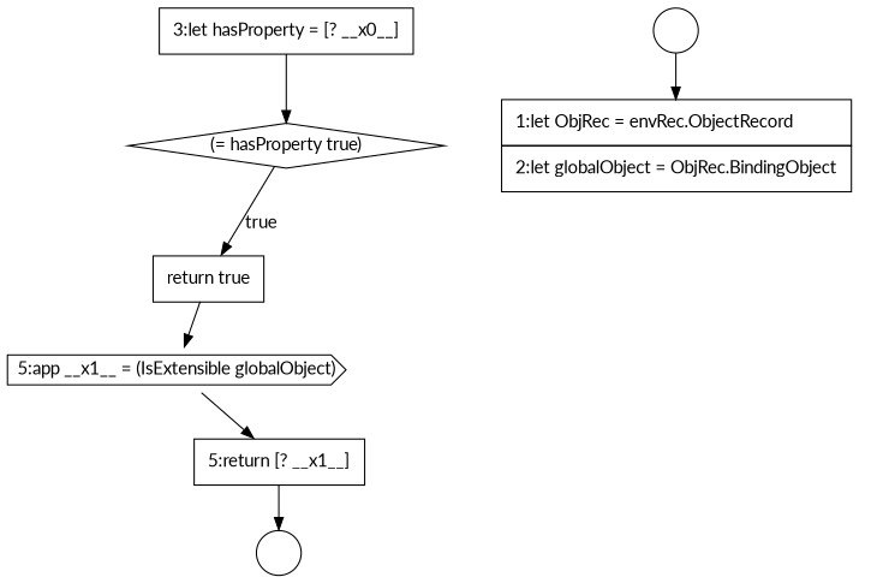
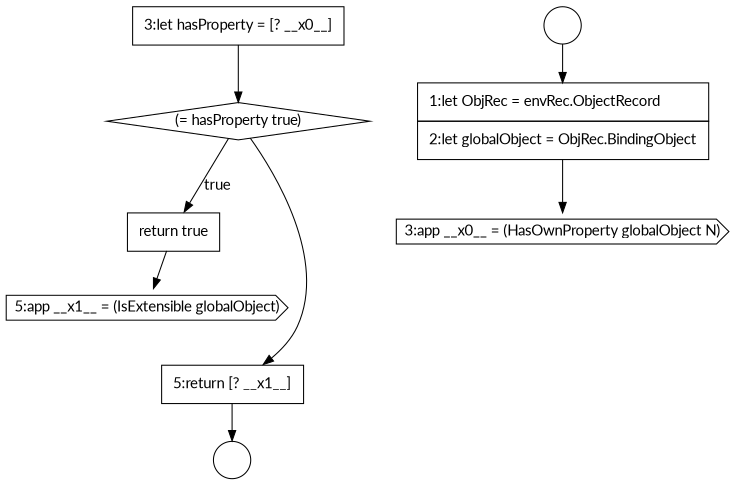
  digraph {
    fontname=Lato
    node [color=black fillcolor=white fontname=Lato shape=none style=filled]
    edge [color=black fontname=Lato]
    n1 [label=<<font color="black">(= hasProperty true)</font>> shape=diamond]
    n2 [label=<<font color="black">     <table border="0" cellborder="1" cellspacing="0" cellpadding="10">       <tr><td align="left">return true</td></tr>     </table>   </font>> margin=0]
    n3 [label=<<font color="black">5:app __x1__ = (IsExtensible globalObject)</font>> shape=cds]
    n4 [label=<<font color="black">     <table border="0" cellborder="1" cellspacing="0" cellpadding="10">       <tr><td align="left">5:return [? __x1__]</td></tr>     </table>   </font>> margin=0]
    n5 [label=<<font color="black">     <table border="0" cellborder="1" cellspacing="0" cellpadding="10">       <tr><td align="left">1:let ObjRec = envRec.ObjectRecord</td></tr>       <tr><td align="left">2:let globalObject = ObjRec.BindingObject</td></tr>     </table>   </font>> margin=0]
+   n6 [label=<<font color="black">3:app __x0__ = (HasOwnProperty globalObject N)</font>> shape=cds]
    n7 [label=" " shape=circle]
    n8 [label=" " shape=circle]
    n9 [label=<<font color="black">     <table border="0" cellborder="1" cellspacing="0" cellpadding="10">       <tr><td align="left">3:let hasProperty = [? __x0__]</td></tr>     </table>   </font>> margin=0]
    n1 -> n2 [label=<<font color="black">true</font>>]
    n2 -> n3
-   n3 -> n4
+   n1 -> n4
    n4 -> n7
+   n5 -> n6
    n8 -> n5
    n9 -> n1
  }
